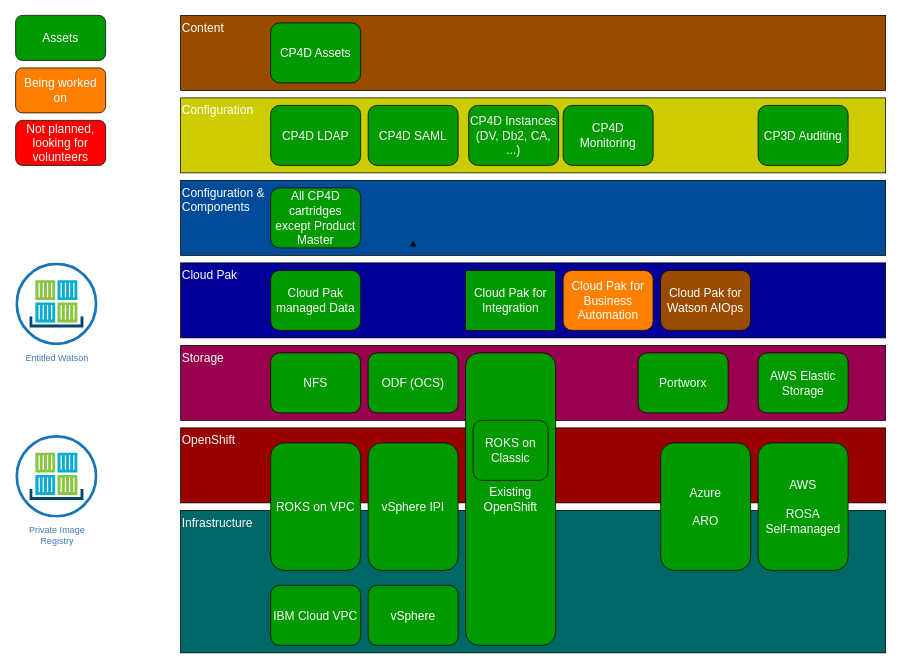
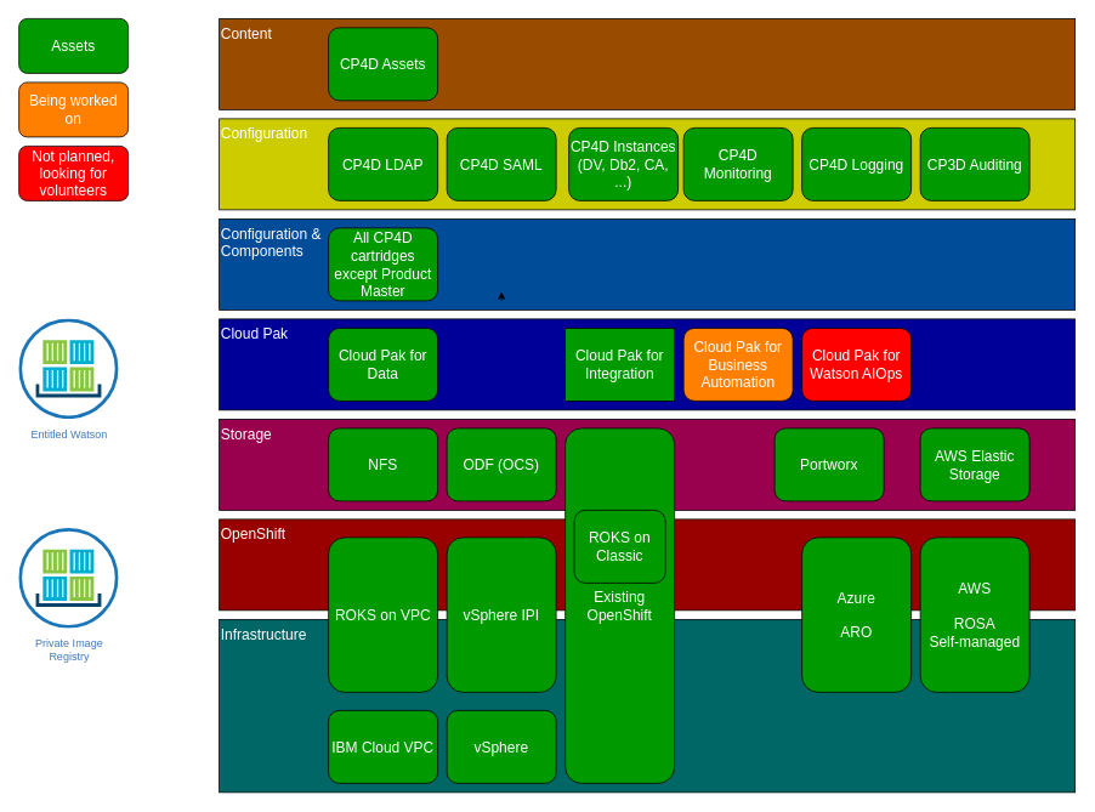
  <mxCell id="0" />
  <mxCell id="1" parent="0" />
  <mxCell id="2" value="Infrastructure" style="whiteSpace=wrap;html=1;align=left;verticalAlign=top;fillColor=#006666;fontColor=#FFFFFF;fontSize=16;" parent="1" vertex="1"><mxGeometry x="240" y="680" width="940" height="190" as="geometry" /></mxCell>
  <mxCell id="3" value="OpenShift" style="whiteSpace=wrap;html=1;align=left;verticalAlign=top;fillColor=#990000;fontColor=#FFFFFF;fontSize=16;" parent="1" vertex="1"><mxGeometry x="240" y="570" width="940" height="100" as="geometry" /></mxCell>
  <mxCell id="4" value="Storage" style="whiteSpace=wrap;html=1;align=left;verticalAlign=top;fillColor=#99004D;fontColor=#FFFFFF;fontSize=16;" parent="1" vertex="1"><mxGeometry x="240" y="460" width="940" height="100" as="geometry" /></mxCell>
  <mxCell id="5" value="Cloud Pak" style="whiteSpace=wrap;html=1;align=left;verticalAlign=top;fillColor=#000099;fontColor=#FFFFFF;fontSize=16;" parent="1" vertex="1"><mxGeometry x="240" y="350" width="940" height="100" as="geometry" /></mxCell>
  <mxCell id="6" value="Configuration &amp;amp;&lt;br&gt;Components" style="whiteSpace=wrap;html=1;align=left;verticalAlign=top;fillColor=#004C99;fontColor=#FFFFFF;fontSize=16;" parent="1" vertex="1"><mxGeometry x="240" y="240" width="940" height="100" as="geometry" /></mxCell>
  <mxCell id="7" value="Configuration" style="whiteSpace=wrap;html=1;align=left;verticalAlign=top;fillColor=#CCCC00;fontColor=#FFFFFF;fontSize=16;" parent="1" vertex="1"><mxGeometry x="240" y="130" width="940" height="100" as="geometry" /></mxCell>
  <mxCell id="8" value="Content" style="whiteSpace=wrap;html=1;align=left;verticalAlign=top;fillColor=#994C00;fontColor=#FFFFFF;fontSize=16;" parent="1" vertex="1"><mxGeometry x="240" y="20" width="940" height="100" as="geometry" /></mxCell>
  <mxCell id="9" value="Assets" style="rounded=1;whiteSpace=wrap;html=1;fontSize=16;fontColor=#FFFFFF;fillColor=#009900;align=center;verticalAlign=middle;" parent="1" vertex="1"><mxGeometry x="20" y="20" width="120" height="60" as="geometry" /></mxCell>
  <mxCell id="10" value="Being worked on" style="rounded=1;whiteSpace=wrap;html=1;fontSize=16;fontColor=#FFFFFF;fillColor=#FF8000;align=center;verticalAlign=middle;" parent="1" vertex="1"><mxGeometry x="20" y="90" width="120" height="60" as="geometry" /></mxCell>
  <mxCell id="11" value="Not planned, looking for volunteers" style="rounded=1;whiteSpace=wrap;html=1;fontSize=16;fontColor=#FFFFFF;fillColor=#FF0000;align=center;verticalAlign=middle;" parent="1" vertex="1"><mxGeometry x="20" y="160" width="120" height="60" as="geometry" /></mxCell>
  <mxCell id="12" value="CP4D Assets" style="rounded=1;whiteSpace=wrap;html=1;fontSize=16;fontColor=#FFFFFF;fillColor=#009900;align=center;verticalAlign=middle;" parent="1" vertex="1"><mxGeometry x="360" y="30" width="120" height="80" as="geometry" /></mxCell>
  <mxCell id="13" value="AWS Elastic Storage" style="rounded=1;whiteSpace=wrap;html=1;fontSize=16;fontColor=#FFFFFF;fillColor=#009900;align=center;verticalAlign=middle;" parent="1" vertex="1"><mxGeometry x="1010" y="470" width="120" height="80" as="geometry" /></mxCell>
  <mxCell id="14" value="Infrastructure" parent="0" />
  <mxCell id="15" value="Private Image&lt;br&gt;Registry" style="aspect=fixed;perimeter=ellipsePerimeter;html=1;align=center;shadow=0;dashed=0;fontColor=#4277BB;labelBackgroundColor=#ffffff;fontSize=12;spacingTop=3;image;image=img/lib/ibm/miscellaneous/ibm_containers.svg;fillColor=#994C00;" parent="14" vertex="1"><mxGeometry x="20" y="580" width="110" height="110" as="geometry" /></mxCell>
  <mxCell id="16" value="Entitled Watson" style="aspect=fixed;perimeter=ellipsePerimeter;html=1;align=center;shadow=0;dashed=0;fontColor=#4277BB;labelBackgroundColor=#ffffff;fontSize=12;spacingTop=3;image;image=img/lib/ibm/miscellaneous/ibm_containers.svg;fillColor=#994C00;" parent="14" vertex="1"><mxGeometry x="20" y="350" width="110" height="110" as="geometry" /></mxCell>
  <mxCell id="17" value="IBM Cloud VPC" style="rounded=1;whiteSpace=wrap;html=1;fontSize=16;fontColor=#FFFFFF;fillColor=#009900;align=center;verticalAlign=middle;" parent="14" vertex="1"><mxGeometry x="360" y="780" width="120" height="80" as="geometry" /></mxCell>
  <mxCell id="18" value="vSphere" style="rounded=1;whiteSpace=wrap;html=1;fontSize=16;fontColor=#FFFFFF;fillColor=#009900;align=center;verticalAlign=middle;" parent="14" vertex="1"><mxGeometry x="490" y="780" width="120" height="80" as="geometry" /></mxCell>
  <mxCell id="19" value="OpenShift" parent="0" />
  <mxCell id="20" value="vSphere IPI" style="rounded=1;whiteSpace=wrap;html=1;fontSize=16;fontColor=#FFFFFF;fillColor=#009900;align=center;verticalAlign=middle;" parent="19" vertex="1"><mxGeometry x="490" y="590" width="120" height="170" as="geometry" /></mxCell>
  <mxCell id="21" value="Azure&lt;br&gt;&lt;br&gt;ARO" style="rounded=1;whiteSpace=wrap;html=1;fontSize=16;fontColor=#FFFFFF;fillColor=#009900;align=center;verticalAlign=middle;" parent="19" vertex="1"><mxGeometry x="880" y="590" width="120" height="170" as="geometry" /></mxCell>
  <mxCell id="22" value="AWS&lt;br&gt;&lt;br&gt;ROSA&lt;br&gt;Self-managed" style="rounded=1;whiteSpace=wrap;html=1;fontSize=16;fontColor=#FFFFFF;fillColor=#009900;align=center;verticalAlign=middle;" parent="19" vertex="1"><mxGeometry x="1010" y="590" width="120" height="170" as="geometry" /></mxCell>
  <mxCell id="23" value="Existing OpenShift" style="rounded=1;whiteSpace=wrap;html=1;fontSize=16;fontColor=#FFFFFF;fillColor=#009900;align=center;verticalAlign=middle;" parent="19" vertex="1"><mxGeometry x="620" y="470" width="120" height="390" as="geometry" /></mxCell>
  <mxCell id="24" value="ROKS on VPC" style="rounded=1;whiteSpace=wrap;html=1;fontSize=16;fontColor=#FFFFFF;fillColor=#009900;align=center;verticalAlign=middle;" parent="19" vertex="1"><mxGeometry x="360" y="590" width="120" height="170" as="geometry" /></mxCell>
  <mxCell id="25" value="ROKS on Classic" style="rounded=1;whiteSpace=wrap;html=1;fontSize=16;fontColor=#FFFFFF;fillColor=#009900;align=center;verticalAlign=middle;" parent="19" vertex="1"><mxGeometry x="630" y="560" width="100" height="80" as="geometry" /></mxCell>
  <mxCell id="26" value="Storage" parent="0" />
  <mxCell id="27" value="NFS" style="rounded=1;whiteSpace=wrap;html=1;fontSize=16;fontColor=#FFFFFF;fillColor=#009900;align=center;verticalAlign=middle;" parent="26" vertex="1"><mxGeometry x="360" y="470" width="120" height="80" as="geometry" /></mxCell>
  <mxCell id="28" value="ODF (OCS)" style="rounded=1;whiteSpace=wrap;html=1;fontSize=16;fontColor=#FFFFFF;fillColor=#009900;align=center;verticalAlign=middle;" parent="26" vertex="1"><mxGeometry x="490" y="470" width="120" height="80" as="geometry" /></mxCell>
  <mxCell id="29" value="Portworx" style="rounded=1;whiteSpace=wrap;html=1;fontSize=16;fontColor=#FFFFFF;fillColor=#009900;align=center;verticalAlign=middle;" parent="26" vertex="1"><mxGeometry x="850" y="470" width="120" height="80" as="geometry" /></mxCell>
  <mxCell id="30" value="Cloud Pak" parent="0" />
- <mxCell id="31" value="Cloud Pak managed Data" style="rounded=1;whiteSpace=wrap;html=1;fontSize=16;fontColor=#FFFFFF;fillColor=#009900;align=center;verticalAlign=middle;" parent="30" vertex="1"><mxGeometry x="360" y="360" width="120" height="80" as="geometry" /></mxCell>
+ <mxCell id="31" value="Cloud Pak for Data" style="rounded=1;whiteSpace=wrap;html=1;fontSize=16;fontColor=#FFFFFF;fillColor=#009900;align=center;verticalAlign=middle;" parent="30" vertex="1"><mxGeometry x="360" y="360" width="120" height="80" as="geometry" /></mxCell>
  <mxCell id="32" value="Cloud Pak for Integration" style="whiteSpace=wrap;html=1;fontSize=16;fontColor=#FFFFFF;fillColor=#009900;align=center;verticalAlign=middle;rounded=0;" parent="30" vertex="1"><mxGeometry x="620" y="360" width="120" height="80" as="geometry" /></mxCell>
  <mxCell id="33" value="Cloud Pak for Business Automation" style="rounded=1;whiteSpace=wrap;html=1;fontSize=16;fontColor=#FFFFFF;fillColor=#FF8000;align=center;verticalAlign=middle;" parent="30" vertex="1"><mxGeometry x="750" y="360" width="120" height="80" as="geometry" /></mxCell>
- <mxCell id="34" value="Cloud Pak for Watson AIOps" style="rounded=1;whiteSpace=wrap;html=1;fontSize=16;fontColor=#FFFFFF;fillColor=#994c00;align=center;verticalAlign=middle;" parent="30" vertex="1"><mxGeometry x="880" y="360" width="120" height="80" as="geometry" /></mxCell>
+ <mxCell id="34" value="Cloud Pak for Watson AIOps" style="rounded=1;whiteSpace=wrap;html=1;fontSize=16;fontColor=#FFFFFF;fillColor=#FF0000;align=center;verticalAlign=middle;" parent="30" vertex="1"><mxGeometry x="880" y="360" width="120" height="80" as="geometry" /></mxCell>
  <mxCell id="35" value="Cartridges" parent="0" />
  <mxCell id="36" style="edgeStyle=orthogonalEdgeStyle;rounded=0;orthogonalLoop=1;jettySize=auto;html=1;exitX=0.5;exitY=1;exitDx=0;exitDy=0;entryX=0.5;entryY=0.875;entryDx=0;entryDy=0;entryPerimeter=0;fontSize=16;fontColor=#FFFFFF;" parent="35" edge="1"><mxGeometry relative="1" as="geometry"><mxPoint x="550" y="330" as="sourcePoint" /><mxPoint x="550" y="320" as="targetPoint" /></mxGeometry></mxCell>
  <mxCell id="37" value="All CP4D cartridges except Product Master" style="rounded=1;whiteSpace=wrap;html=1;fontSize=16;fontColor=#FFFFFF;fillColor=#009900;align=center;verticalAlign=middle;" parent="35" vertex="1"><mxGeometry x="360" y="250" width="120" height="80" as="geometry" /></mxCell>
  <mxCell id="38" value="Configuration" parent="0" />
  <mxCell id="39" value="CP4D LDAP" style="rounded=1;whiteSpace=wrap;html=1;fontSize=16;fontColor=#FFFFFF;fillColor=#009900;align=center;verticalAlign=middle;" parent="38" vertex="1"><mxGeometry x="360" y="140" width="120" height="80" as="geometry" /></mxCell>
  <mxCell id="40" value="CP4D SAML" style="rounded=1;whiteSpace=wrap;html=1;fontSize=16;fontColor=#FFFFFF;fillColor=#009900;align=center;verticalAlign=middle;" parent="38" vertex="1"><mxGeometry x="490" y="140" width="120" height="80" as="geometry" /></mxCell>
  <mxCell id="41" value="CP4D Instances (DV, Db2, CA, ...)" style="rounded=1;whiteSpace=wrap;html=1;fontSize=16;fontColor=#FFFFFF;fillColor=#009900;align=center;verticalAlign=middle;" parent="38" vertex="1"><mxGeometry x="624" y="140" width="120" height="80" as="geometry" /></mxCell>
  <mxCell id="42" value="CP4D Monitoring" style="rounded=1;whiteSpace=wrap;html=1;fontSize=16;fontColor=#FFFFFF;fillColor=#009900;align=center;verticalAlign=middle;" parent="38" vertex="1"><mxGeometry x="750" y="140" width="120" height="80" as="geometry" /></mxCell>
+ <mxCell id="43" value="CP4D Logging" style="rounded=1;whiteSpace=wrap;html=1;fontSize=16;fontColor=#FFFFFF;fillColor=#009900;align=center;verticalAlign=middle;" parent="38" vertex="1"><mxGeometry x="880" y="140" width="120" height="80" as="geometry" /></mxCell>
  <mxCell id="44" value="CP3D Auditing" style="rounded=1;whiteSpace=wrap;html=1;fontSize=16;fontColor=#FFFFFF;fillColor=#009900;align=center;verticalAlign=middle;" parent="38" vertex="1"><mxGeometry x="1010" y="140" width="120" height="80" as="geometry" /></mxCell>
